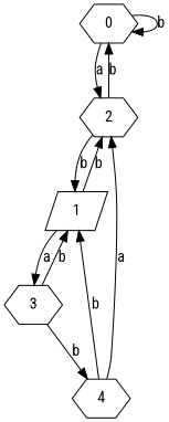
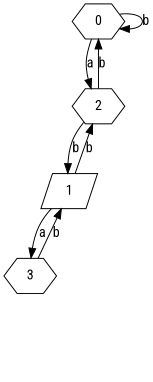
  digraph {
    d2tdocpreamble="\usetikzlibrary{automata}"
    d2tfigpreamble="\tikzstyle{every state}= [ draw=blue!50,very thick,fill=blue!20]  \tikzstyle{auto}= [fill=white]"
    fontname="Roboto Condensed"
    ranksep=0.5
    node [fontname="Roboto Condensed" shape=hexagon style=state]
    edge [fontname="Roboto Condensed" lblstyle=auto topath="bend right"]
    n1 [label=0]
    n2 [label=2]
    n3 [label=1 shape=parallelogram]
    n4 [label=3 style="state, accepting"]
-   n5 [label=4 style="state, initial"]
    n1 -> n1 [label=b topath="loop above"]
    n1 -> n2 [label=a]
    n2 -> n1 [label=b]
    n2 -> n3 [label=b]
    n3 -> n2 [label=b]
    n3 -> n4 [label=a]
    n4 -> n3 [label=b]
-   n4 -> n5 [label=b]
-   n5 -> n2 [label=a]
-   n5 -> n3 [label=b]
  }
